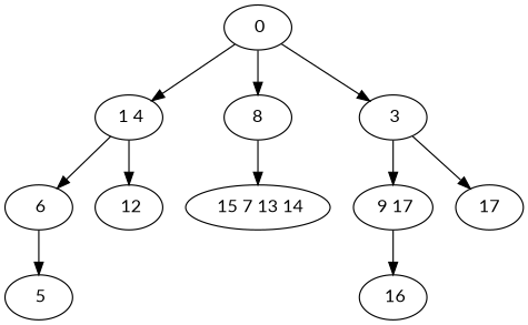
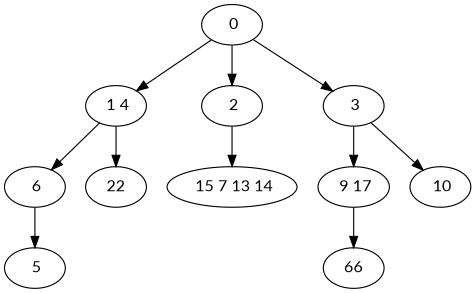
  digraph {
    fontname=Lato
    node [fontname=Lato]
    edge [fontname=Lato]
    " 0"
    " 1 4"
-   " 2" [label=8]
+   " 2"
    " 3"
    " 6"
-   " 12"
+   " 12" [label=22]
    " 15 7 13 14"
    " 9 17"
-   " 10" [label=17]
+   " 10"
    " 5"
-   " 16"
+   " 16" [label=66]
    " 0" -> " 1 4"
    " 0" -> " 2"
    " 0" -> " 3"
    " 1 4" -> " 6"
    " 1 4" -> " 12"
    " 2" -> " 15 7 13 14"
    " 3" -> " 9 17"
    " 3" -> " 10"
    " 6" -> " 5"
    " 9 17" -> " 16"
  }
